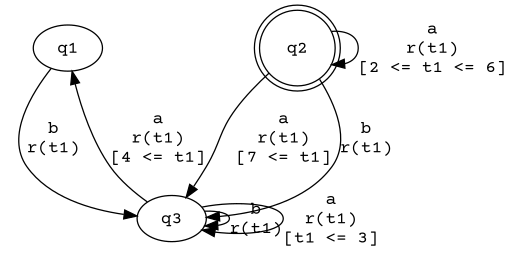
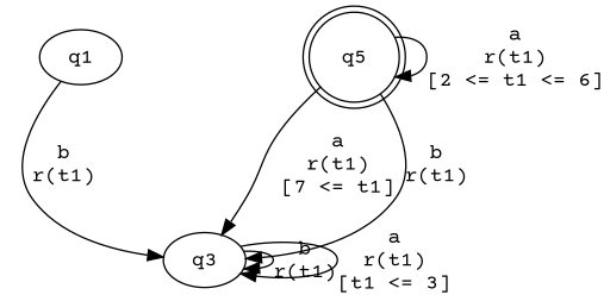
  digraph {
    fontname="Courier Prime"
    node [fontname="Courier Prime"]
    edge [fontname="Courier Prime"]
    n1 [label=q1]
    n2 [label=q3]
-   n3 [label=q2 shape=doublecircle]
+   n3 [label=q5 shape=doublecircle]
    n1 -> n2 [label="b\nr(t1)\n"]
-   n2 -> n1 [label="a\nr(t1)\n[4 <= t1]"]
    n2 -> n2 [label="b\nr(t1)\n"]
    n2 -> n2 [label="a\nr(t1)\n[t1 <= 3]"]
    n3 -> n2 [label="a\nr(t1)\n[7 <= t1]"]
    n3 -> n2 [label="b\nr(t1)\n"]
    n3 -> n3 [label="a\nr(t1)\n[2 <= t1 <= 6]"]
  }
